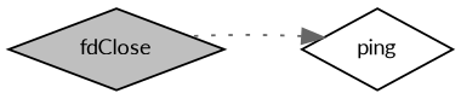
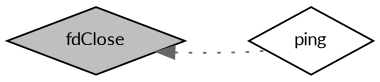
  digraph {
    rankdir=LR
    fontname=Lato
    node [color=black fontname=Lato fontsize=10 shape=diamond]
    n1 [fillcolor=grey75 fontcolor=black height=0.2 label=fdClose style=filled width=0.4]
    n2 [height=0.2 label=ping width=0.4]
-   n2 -> n1 [color=gray40 dir=back fontname=Lato fontsize=10 labelfontname=FreeSans labelfontsize=10 style=dotted]
+   n1 -> n2 [color=gray40 dir=back fontname=Lato fontsize=10 labelfontname=FreeSans labelfontsize=10 style=dotted]
  }
